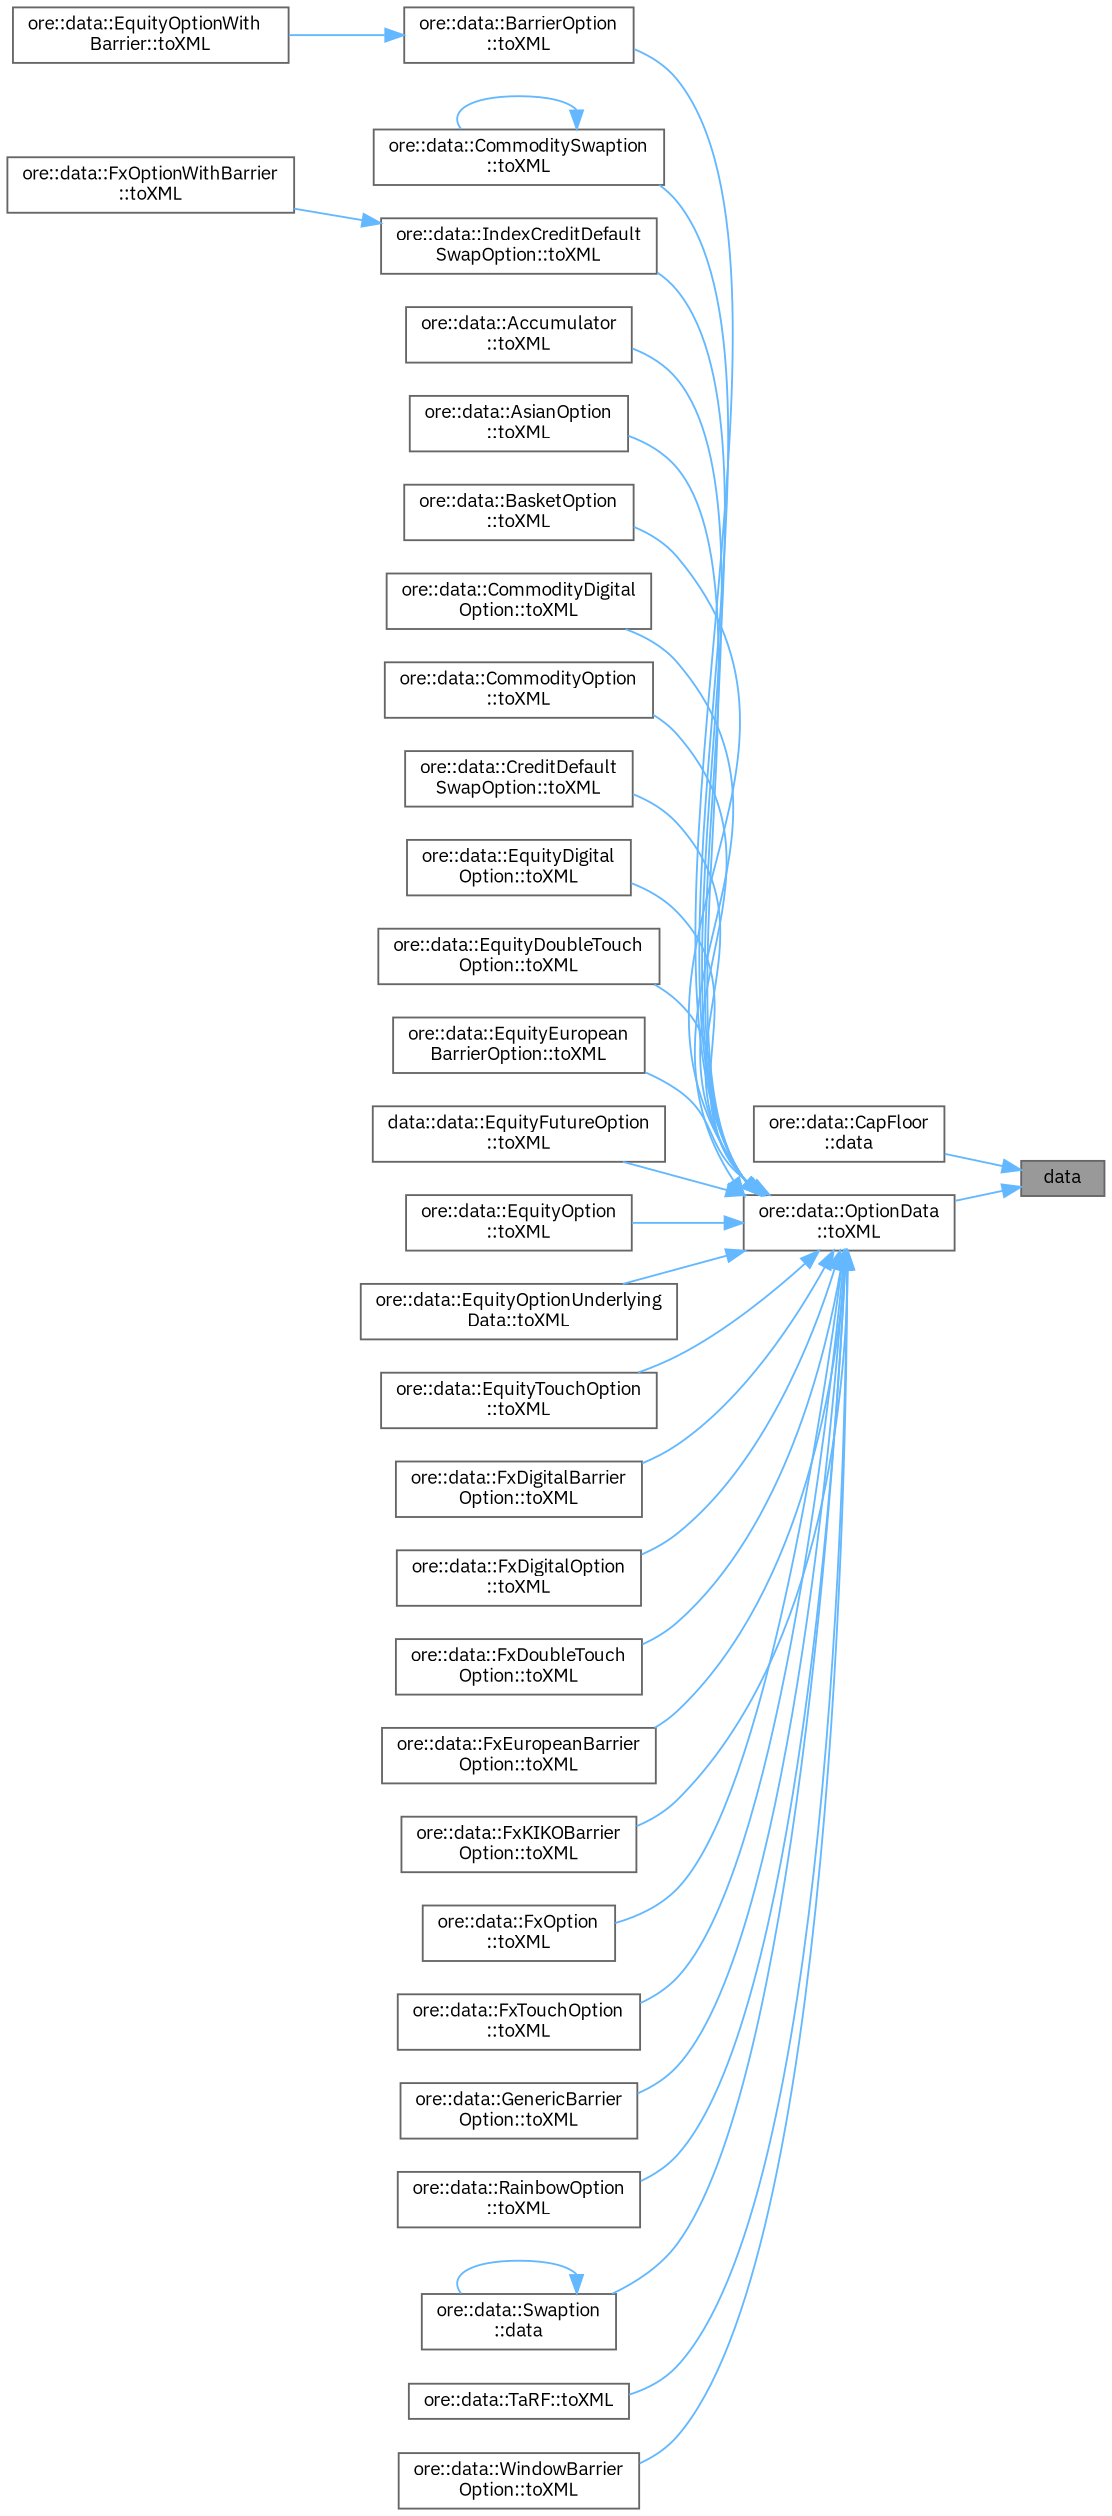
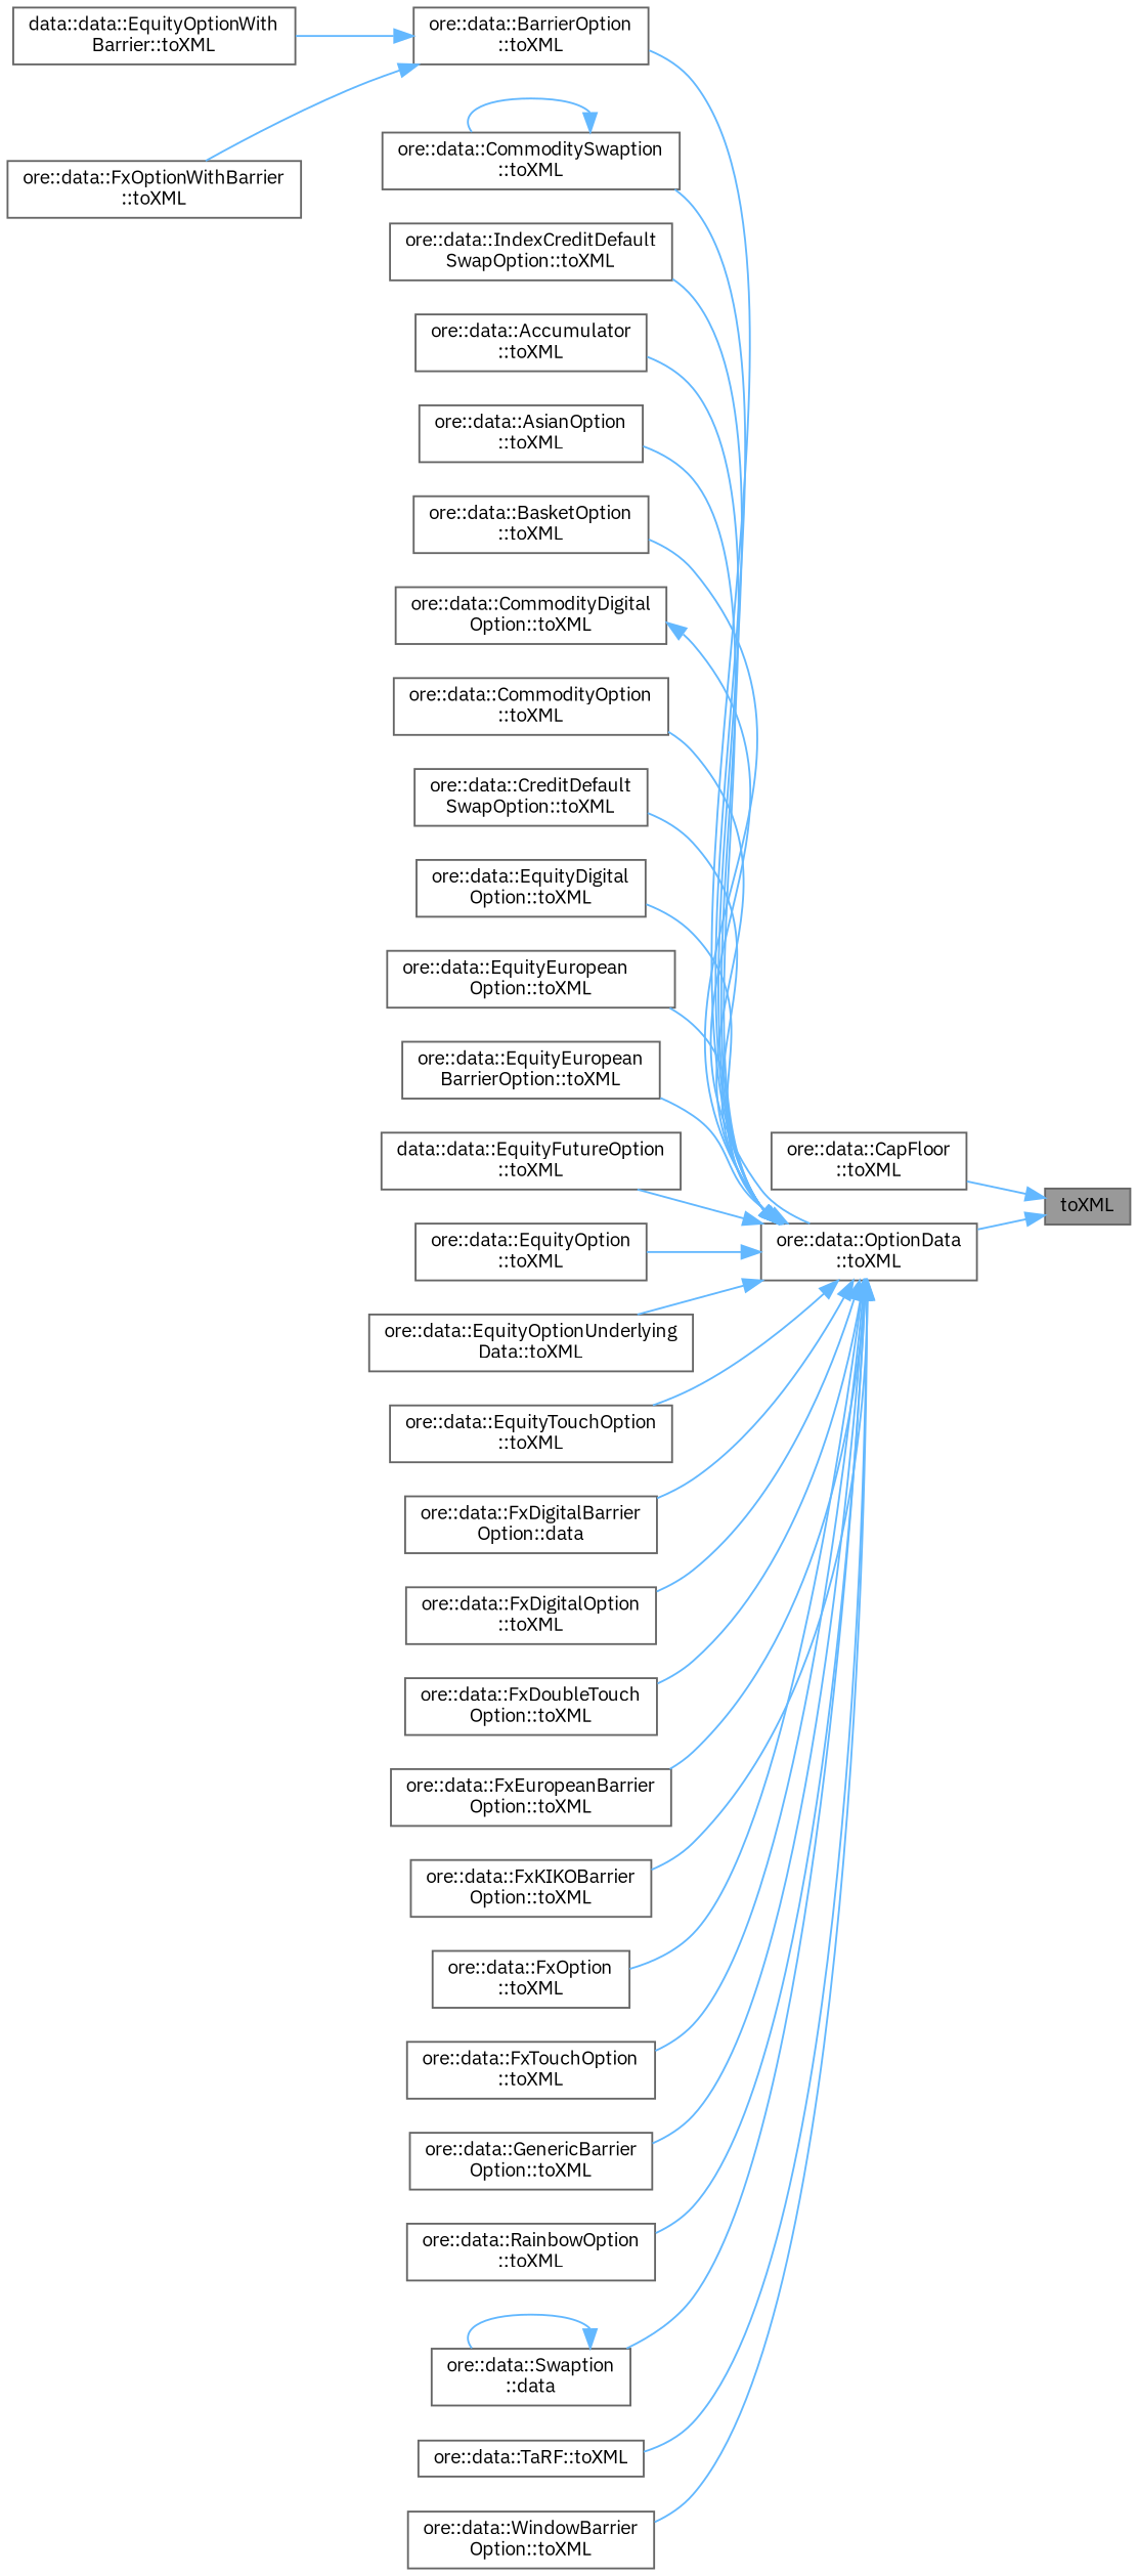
  digraph {
    fontname="IBM Plex Sans"
    rankdir=RL
    node [color=grey40 fillcolor=white fontname="IBM Plex Sans" fontsize=10 shape=box style=filled]
    edge [color=steelblue1 dir=back fontname="IBM Plex Sans" fontsize=10 labelfontname=Helvetica labelfontsize=10 style=solid]
-   n1 [color=gray40 fillcolor=grey60 fontcolor=black height=0.2 label=data width=0.4]
-   n2 [height=0.2 label="ore::data::CapFloor\l::data" width=0.4]
+   n1 [color=gray40 fillcolor=grey60 fontcolor=black height=0.2 label=toXML width=0.4]
+   n2 [height=0.2 label="ore::data::CapFloor\l::toXML" width=0.4]
    n3 [height=0.2 label="ore::data::OptionData\l::toXML" width=0.4]
    n4 [height=0.2 label="ore::data::BarrierOption\l::toXML" width=0.4]
    n5 [height=0.2 label="ore::data::CommoditySwaption\l::toXML" width=0.4]
    n6 [height=0.2 label="ore::data::IndexCreditDefault\lSwapOption::toXML" width=0.4]
    n7 [height=0.2 label="ore::data::Accumulator\l::toXML" width=0.4]
    n8 [height=0.2 label="ore::data::AsianOption\l::toXML" width=0.4]
    n9 [height=0.2 label="ore::data::BasketOption\l::toXML" width=0.4]
    n10 [height=0.2 label="ore::data::CommodityDigital\lOption::toXML" width=0.4]
    n11 [height=0.2 label="ore::data::CommodityOption\l::toXML" width=0.4]
    n12 [height=0.2 label="ore::data::CreditDefault\lSwapOption::toXML" width=0.4]
    n13 [height=0.2 label="ore::data::EquityDigital\lOption::toXML" width=0.4]
-   n14 [height=0.2 label="ore::data::EquityDoubleTouch\lOption::toXML" width=0.4]
+   n14 [height=0.2 label="ore::data::EquityEuropean\lOption::toXML" width=0.4]
    n15 [height=0.2 label="ore::data::EquityEuropean\lBarrierOption::toXML" width=0.4]
    n16 [height=0.2 label="data::data::EquityFutureOption\l::toXML" width=0.4]
    n17 [height=0.2 label="ore::data::EquityOption\l::toXML" width=0.4]
    n18 [height=0.2 label="ore::data::EquityOptionUnderlying\lData::toXML" width=0.4]
    n19 [height=0.2 label="ore::data::EquityTouchOption\l::toXML" width=0.4]
-   n20 [height=0.2 label="ore::data::FxDigitalBarrier\lOption::toXML" width=0.4]
+   n20 [height=0.2 label="ore::data::FxDigitalBarrier\lOption::data" width=0.4]
    n21 [height=0.2 label="ore::data::FxDigitalOption\l::toXML" width=0.4]
    n22 [height=0.2 label="ore::data::FxDoubleTouch\lOption::toXML" width=0.4]
    n23 [height=0.2 label="ore::data::FxEuropeanBarrier\lOption::toXML" width=0.4]
    n24 [height=0.2 label="ore::data::FxKIKOBarrier\lOption::toXML" width=0.4]
    n25 [height=0.2 label="ore::data::FxOption\l::toXML" width=0.4]
    n26 [height=0.2 label="ore::data::FxTouchOption\l::toXML" width=0.4]
    n27 [height=0.2 label="ore::data::GenericBarrier\lOption::toXML" width=0.4]
    n28 [height=0.2 label="ore::data::RainbowOption\l::toXML" width=0.4]
    n29 [height=0.2 label="ore::data::Swaption\l::data" width=0.4]
    n30 [height=0.2 label="ore::data::TaRF::toXML" width=0.4]
    n31 [height=0.2 label="ore::data::WindowBarrier\lOption::toXML" width=0.4]
    n32 [height=0.2 label="ore::data::FxOptionWithBarrier\l::toXML" width=0.4]
-   n33 [height=0.2 label="ore::data::EquityOptionWith\lBarrier::toXML" width=0.4]
+   n33 [height=0.2 label="data::data::EquityOptionWith\lBarrier::toXML" width=0.4]
    n1 -> n2
    n1 -> n3
    n3 -> n4
    n3 -> n5
    n3 -> n6
    n3 -> n7
    n3 -> n8
    n3 -> n9
-   n3 -> n10
+   n10 -> n3
    n3 -> n11
    n3 -> n12
    n3 -> n13
    n3 -> n14
    n3 -> n15
    n3 -> n16
    n3 -> n17
    n3 -> n18
    n3 -> n19
    n3 -> n20
    n3 -> n21
    n3 -> n22
    n3 -> n23
    n3 -> n24
    n3 -> n25
    n3 -> n26
    n3 -> n27
    n3 -> n28
    n3 -> n29
    n3 -> n30
    n3 -> n31
-   n6 -> n32
+   n4 -> n32
    n4 -> n33
    n5 -> n5
    n29 -> n29
  }
